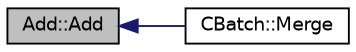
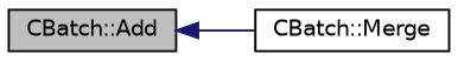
  digraph {
    rankdir=LR
    node [color=black fontname=Helvetica fontsize=10 shape=record style=filled]
-   n1 [fillcolor=grey75 fontcolor=black height=0.2 label="Add::Add" width=0.4]
+   n1 [fillcolor=grey75 fontcolor=black height=0.2 label="CBatch::Add" width=0.4]
    n2 [fillcolor=white height=0.2 label="CBatch::Merge" width=0.4]
    n1 -> n2 [color=midnightblue dir=back fontname=Helvetica fontsize=10 labelfontname=Helvetica labelfontsize=10 style=solid]
  }
